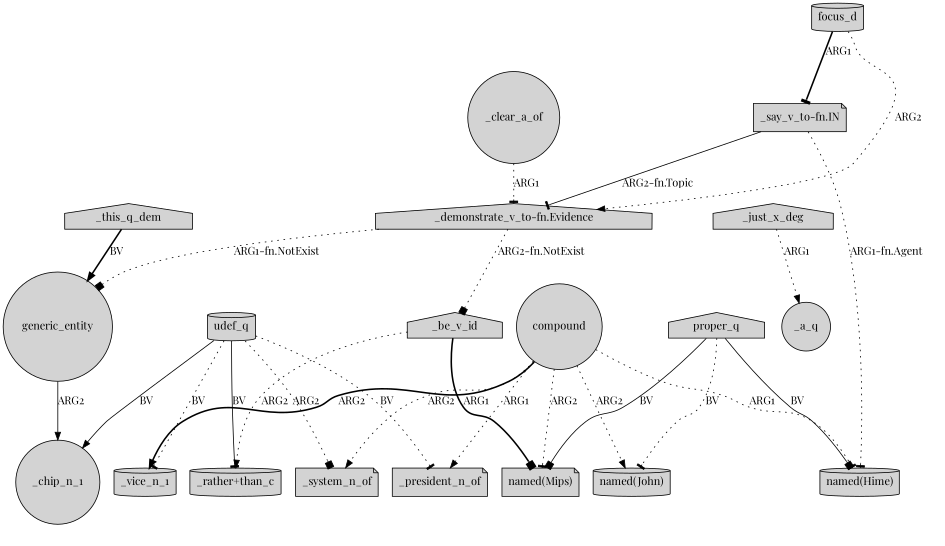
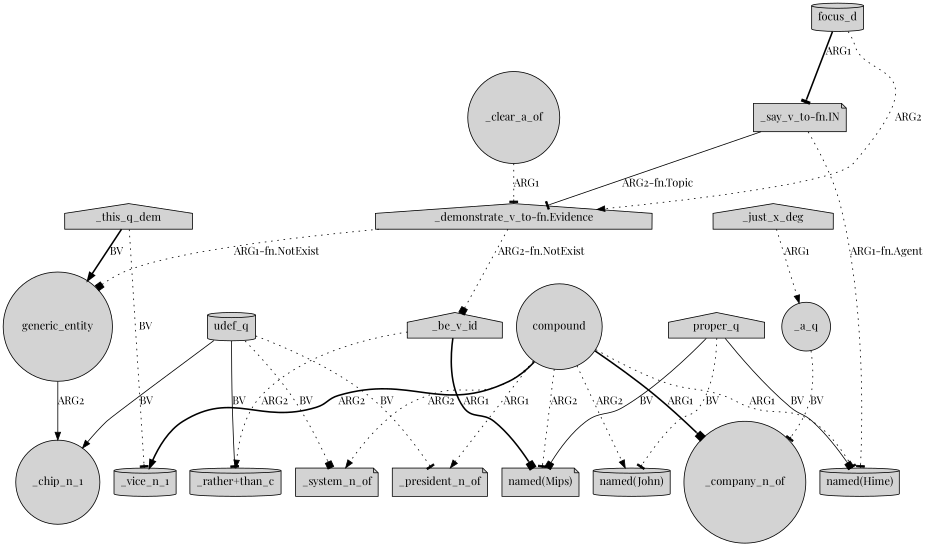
  digraph {
    fontname="Playfair Display"
    node [fontname="Playfair Display" shape=cylinder style=filled]
    edge [arrowhead=tee fontname="Playfair Display" style=dotted]
    "_say_v_to-fn.IN" [shape=note]
    "_demonstrate_v_to-fn.Evidence" [shape=house]
    "named(Hime)"
    generic_entity [shape=circle]
    _be_v_id [shape=house]
    _chip_n_1 [shape=circle]
    "named(Mips)" [shape=note]
    "_rather+than_c"
    compound [shape=circle]
    "named(John)"
    _vice_n_1
    _system_n_of [shape=note]
+   _company_n_of [shape=circle]
    _president_n_of [shape=note]
    udef_q
    proper_q [shape=house]
    focus_d
    _clear_a_of [shape=circle]
    _this_q_dem [shape=house]
    _a_q [shape=circle]
    _just_x_deg [shape=house]
    "_say_v_to-fn.IN" -> "_demonstrate_v_to-fn.Evidence" [label="ARG2-fn.Topic" style=solid]
    "_say_v_to-fn.IN" -> "named(Hime)" [label="ARG1-fn.Agent"]
    "_demonstrate_v_to-fn.Evidence" -> generic_entity [arrowhead=box label="ARG1-fn.NotExist"]
    "_demonstrate_v_to-fn.Evidence" -> _be_v_id [arrowhead=box label="ARG2-fn.NotExist"]
    generic_entity -> _chip_n_1 [arrowhead=normal label=ARG2 style=solid]
    _be_v_id -> "named(Mips)" [arrowhead=box label=ARG1 style=bold]
    _be_v_id -> "_rather+than_c" [arrowhead=normal label=ARG2]
    compound -> "named(Hime)" [label=ARG1]
    compound -> "named(Mips)" [label=ARG2]
    compound -> "named(John)" [arrowhead=normal label=ARG2]
    compound -> _vice_n_1 [arrowhead=normal label=ARG2 style=bold]
    compound -> _system_n_of [arrowhead=normal label=ARG2]
+   compound -> _company_n_of [arrowhead=box label=ARG1 style=bold]
    compound -> _president_n_of [arrowhead=normal label=ARG1]
    udef_q -> _chip_n_1 [arrowhead=normal label=BV style=solid]
    udef_q -> "_rather+than_c" [label=BV style=solid]
-   udef_q -> _vice_n_1 [label=BV]
-   udef_q -> _system_n_of [arrowhead=box label=ARG2]
+   _this_q_dem -> _vice_n_1 [label=BV]
+   udef_q -> _system_n_of [arrowhead=box label=BV]
    udef_q -> _president_n_of [label=BV]
    proper_q -> "named(Hime)" [arrowhead=box label=BV style=solid]
    proper_q -> "named(Mips)" [arrowhead=box label=BV style=solid]
    proper_q -> "named(John)" [label=BV]
    focus_d -> "_say_v_to-fn.IN" [label=ARG1 style=bold]
    focus_d -> "_demonstrate_v_to-fn.Evidence" [arrowhead=normal label=ARG2]
    _clear_a_of -> "_demonstrate_v_to-fn.Evidence" [label=ARG1]
    _this_q_dem -> generic_entity [arrowhead=normal label=BV style=bold]
+   _a_q -> _company_n_of [label=BV]
    _just_x_deg -> _a_q [arrowhead=normal label=ARG1]
  }
